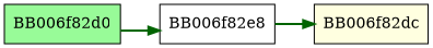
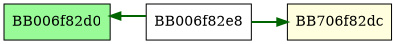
  digraph {
    rankdir=LR
    splines=ortho
    node [shape=box style=filled]
    edge [color=darkgreen style=bold]
    BB006f82d0 [fillcolor=palegreen]
    BB006f82e8 [fillcolor=white]
-   BB006f82dc [fillcolor=lightyellow]
-   BB006f82d0 -> BB006f82e8
+   BB006f82dc [fillcolor=lightyellow label=BB706f82dc]
+   BB006f82e8 -> BB006f82d0
    BB006f82e8 -> BB006f82dc
  }
